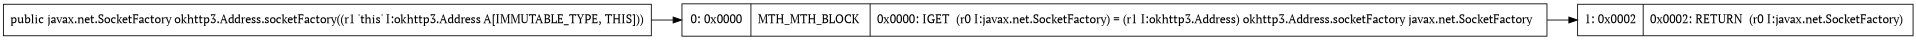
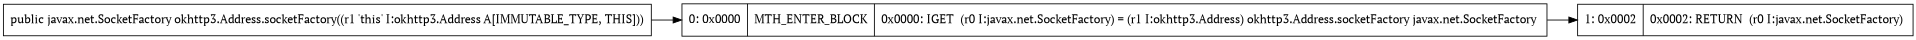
  digraph {
    rankdir=LR
    fontname="PT Serif"
    node [shape=record fontname="PT Serif"]
    edge [fontname="PT Serif"]
-   n1 [label="{0\:\ 0x0000|MTH_MTH_BLOCK\l|0x0000: IGET  (r0 I:javax.net.SocketFactory) = (r1 I:okhttp3.Address) okhttp3.Address.socketFactory javax.net.SocketFactory \l}"]
+   n1 [label="{0\:\ 0x0000|MTH_ENTER_BLOCK\l|0x0000: IGET  (r0 I:javax.net.SocketFactory) = (r1 I:okhttp3.Address) okhttp3.Address.socketFactory javax.net.SocketFactory \l}"]
    n2 [label="{1\:\ 0x0002|0x0002: RETURN  (r0 I:javax.net.SocketFactory) \l}"]
    n3 [label="{public javax.net.SocketFactory okhttp3.Address.socketFactory((r1 'this' I:okhttp3.Address A[IMMUTABLE_TYPE, THIS])) }"]
    n1 -> n2
    n3 -> n1
  }
